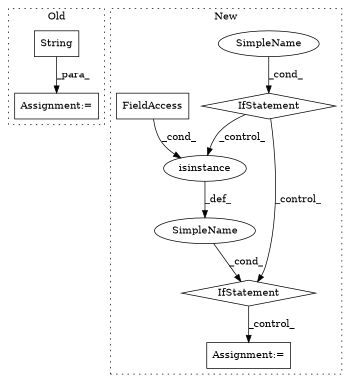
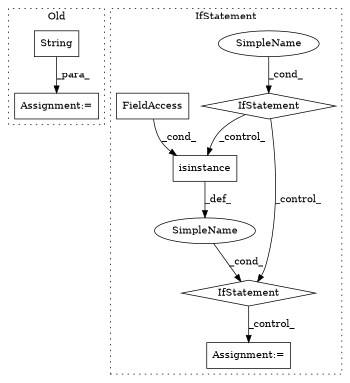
  digraph {
    node [a=32 shape=box]
    n1 [l="7,1" label=String s="14742,14750"]
    n2 [a=7 l=1 label="Assignment:=" s=14741]
-   n3 [l="11,1" label=isinstance s="14719,14747" shape=ellipse]
+   n3 [l="11,1" label=isinstance s="14719,14747"]
    n4 [a=25 l="4,2" label=IfStatement s="14715,14748" shape=diamond]
    n5 [a=7 l=2 label="Assignment:=" s=14880]
    n6 [a=42 label=SimpleName shape=ellipse]
    n7 [a=25 l="4,2" label=IfStatement s="14595,14627" shape=diamond]
    n8 [a=42 label=SimpleName shape=ellipse]
    n9 [a=22 l=15 label=FieldAccess s=14732]
    subgraph cluster_1 {
      label=Old
      style=dotted
      n1
      n2
    }
    subgraph cluster_2 {
-     label=New
+     label=IfStatement
      style=dotted
      n3
      n4
      n5
      n6
      n7
      n8
      n9
    }
    n1 -> n2 [label=_para_]
    n3 -> n6 [label=_def_]
    n4 -> n5 [label=_control_]
    n6 -> n4 [label=_cond_]
    n7 -> n3 [label=_control_]
    n7 -> n4 [label=_control_]
    n8 -> n7 [label=_cond_]
    n9 -> n3 [label=_cond_]
  }
